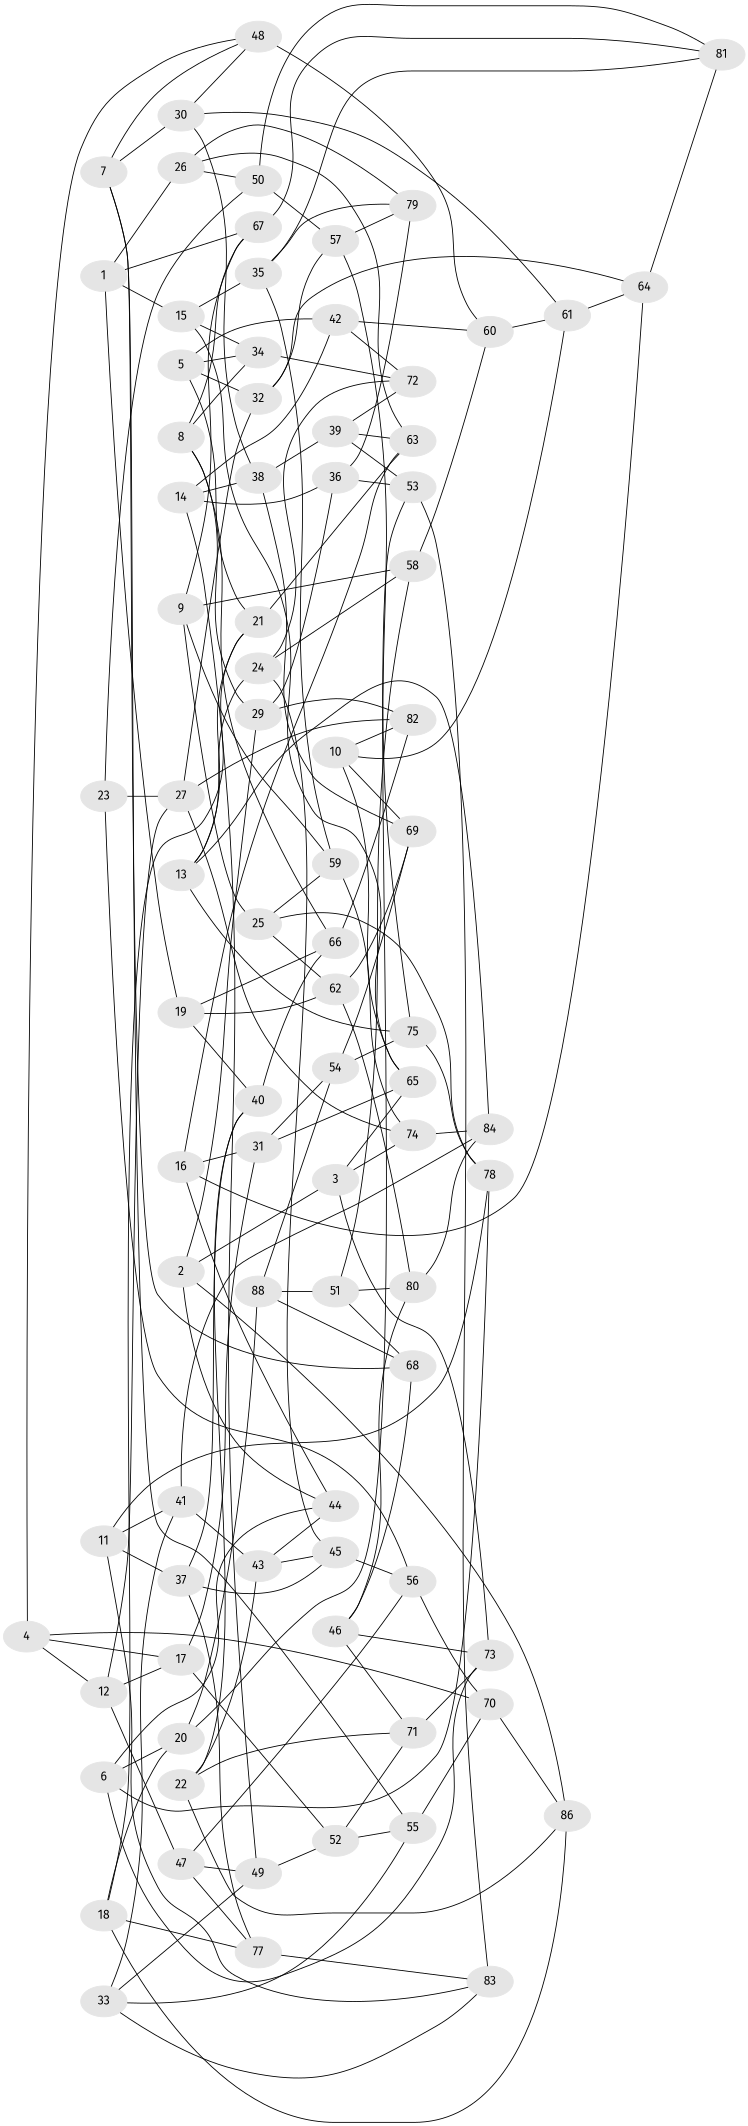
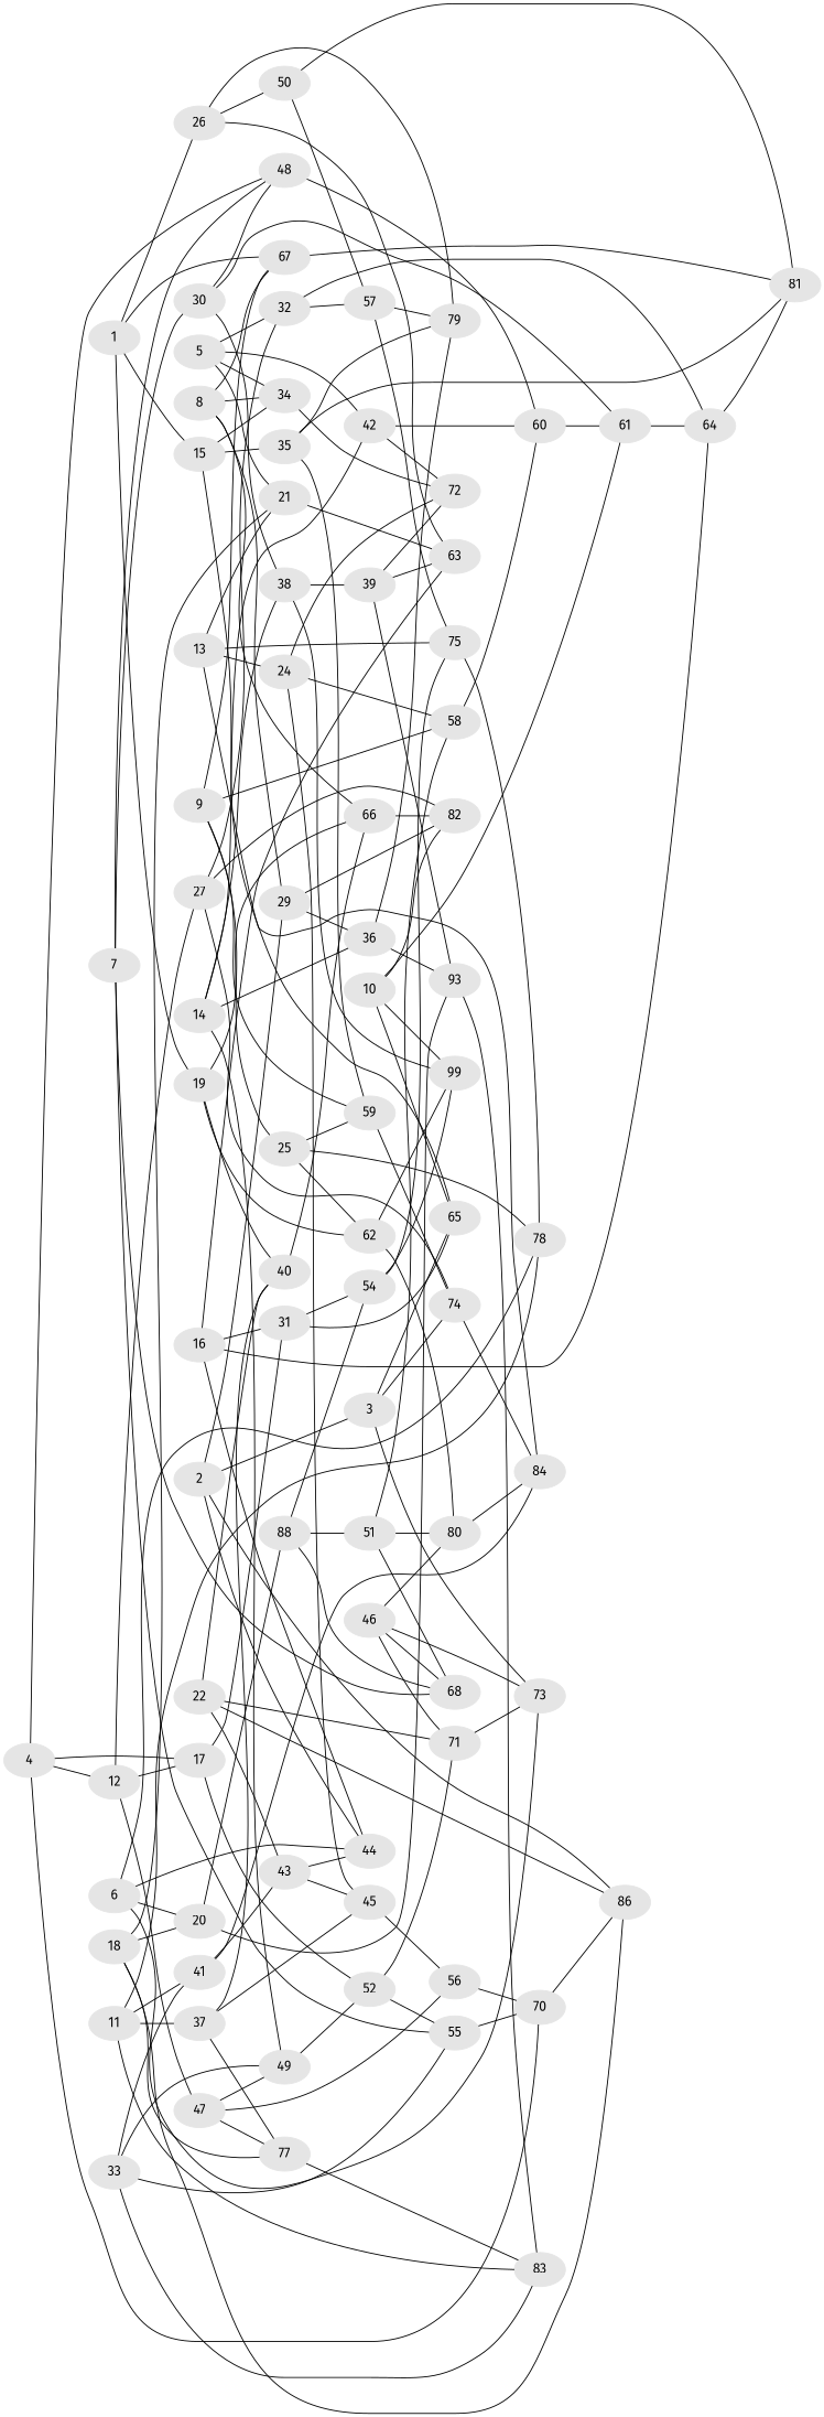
  graph {
    fontname="Fira Sans"
    rankdir=LR
    node [color=gray90 fontname="Fira Sans" style=filled]
    edge [fontname="Fira Sans"]
    1
    15
    19
    26
    67
    65
    34
    35
    66
    40
    62
    63
    50
    79
    81
    2
    3
    29
    44
    n20 [label=86]
    73
    74
    82
    36
    84
    4
    12
    17
    48
    70
    47
    27
    31
    52
    60
    5
    21
    32
    42
    64
    57
    72
    6
    20
    78
    n46 [label=88]
-   53
+   53 [label=93]
    7
    30
    55
    68
    61
    38
    8
    9
    25
    58
    59
    10
-   69
+   69 [label=99]
    11
    37
    41
    83
    77
    45
    43
-   23
    56
    49
    13
    24
    75
    14
    39
    16
    54
    71
    18
    80
    51
    22
    33
    46
    1 -- 15
    1 -- 19
    1 -- 26
    1 -- 67
    15 -- 65
    15 -- 34
    15 -- 35
    19 -- 66
    19 -- 40
    19 -- 62
    26 -- 63
    26 -- 50
    26 -- 79
    67 -- 81
    34 -- 72
    35 -- 79
    35 -- 81
    35 -- 59
    66 -- 82
    40 -- 66
    62 -- 69
    62 -- 80
    50 -- 81
    50 -- 57
    2 -- 3
    2 -- 29
    2 -- 44
    2 -- n20
    3 -- 65
    3 -- 73
    3 -- 74
    29 -- 82
    29 -- 36
    74 -- 84
    36 -- 79
    36 -- 53
    4 -- 12
    4 -- 17
    4 -- 48
    4 -- 70
    12 -- 17
    12 -- 47
    12 -- 27
    17 -- 31
    17 -- 52
    48 -- 60
    70 -- n20
    47 -- 77
    47 -- 56
    47 -- 49
    27 -- 74
    27 -- 82
    27 -- 32
    31 -- 65
    31 -- 54
    52 -- 55
    52 -- 71
    60 -- 61
    5 -- 34
    5 -- 21
    5 -- 32
    5 -- 42
    21 -- 63
    32 -- 64
    32 -- 57
    42 -- 60
    42 -- 72
    64 -- 81
    57 -- 79
    57 -- 75
    6 -- 44
    6 -- 73
    6 -- 20
    6 -- 78
    20 -- n46
    20 -- 53
    n46 -- 68
    n46 -- 54
    n46 -- 51
    53 -- 83
    7 -- 48
    7 -- 30
    7 -- 55
    7 -- 68
    30 -- 48
    30 -- 61
    30 -- 38
    55 -- 70
    61 -- 64
    38 -- 69
    38 -- 39
    8 -- 67
    8 -- 34
    8 -- 66
    8 -- 29
    9 -- 67
    9 -- 25
    9 -- 58
    9 -- 59
    25 -- 62
    25 -- 78
    25 -- 59
    58 -- 60
    59 -- 74
    10 -- 65
    10 -- 82
    10 -- 61
    10 -- 69
    11 -- 78
    11 -- 37
    11 -- 41
    11 -- 83
    37 -- 40
    37 -- 77
    37 -- 45
    41 -- 84
    41 -- 43
    77 -- 83
    45 -- 56
    43 -- 44
    43 -- 45
-   23 -- 50
-   23 -- 27
-   23 -- 56
    56 -- 70
    49 -- 52
    13 -- 84
    13 -- 21
    13 -- 24
    13 -- 75
    24 -- 72
    24 -- 58
    24 -- 45
    75 -- 78
    14 -- 36
    14 -- 42
    14 -- 38
    14 -- 49
    39 -- 63
    39 -- 72
    39 -- 53
    16 -- 63
    16 -- 44
    16 -- 31
    16 -- 64
    54 -- 69
    54 -- 75
    71 -- 73
    18 -- n20
    18 -- 21
    18 -- 20
    18 -- 77
    80 -- 84
    51 -- 68
    51 -- 58
    51 -- 80
    22 -- 40
    22 -- n20
    22 -- 43
    22 -- 71
    33 -- 55
    33 -- 41
    33 -- 83
    33 -- 49
    46 -- 73
    46 -- 68
    46 -- 71
    46 -- 80
  }
